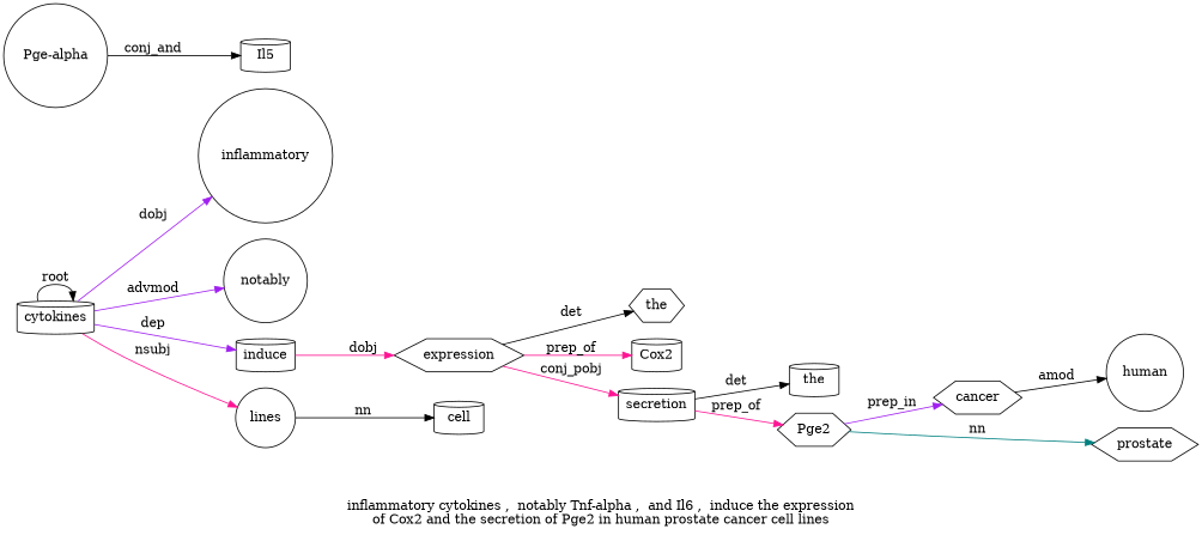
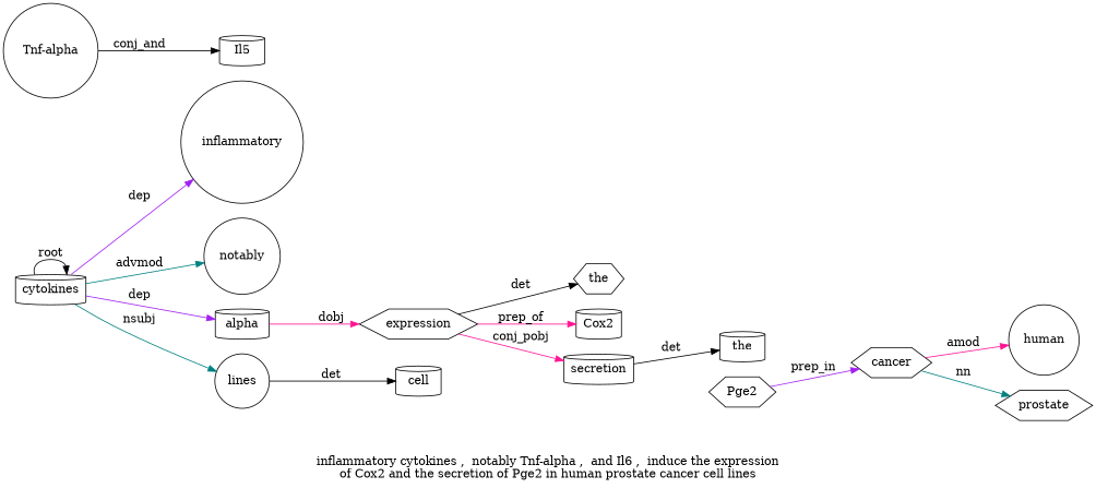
  digraph {
    label="inflammatory cytokines ,  notably Tnf-alpha ,  and Il6 ,  induce the expression\nof Cox2 and the secretion of Pge2 in human prostate cancer cell lines"
    rankdir=LR
    node [fillcolor=white shape=cylinder style=filled]
    edge [color=black]
    n1 [label=cytokines]
    n2 [label=inflammatory shape=circle]
    n3 [label=notably shape=circle]
-   n4 [label=induce]
+   n4 [label=alpha]
    n5 [label=lines shape=circle]
    n6 [label=expression shape=hexagon]
    n7 [label=cell]
-   n8 [label="Pge-alpha" shape=circle]
+   n8 [label="Tnf-alpha" shape=circle]
    n9 [label=Il5]
    n10 [label=the shape=hexagon]
    n11 [label=Cox2]
    n12 [label=secretion]
    n13 [label=the]
    n14 [label=Pge2 shape=hexagon]
    n15 [label=cancer shape=hexagon]
    n16 [label=human shape=circle]
    n17 [label=prostate shape=hexagon]
    n1 -> n1 [label=root]
-   n1 -> n2 [color=purple label=dobj]
-   n1 -> n3 [color=purple label=advmod]
+   n1 -> n2 [color=purple label=dep]
+   n1 -> n3 [color=teal label=advmod]
    n1 -> n4 [color=purple label=dep]
-   n1 -> n5 [color=deeppink label=nsubj]
+   n1 -> n5 [color=teal label=nsubj]
    n4 -> n6 [color=deeppink label=dobj]
-   n5 -> n7 [label=nn]
+   n5 -> n7 [label=det]
    n6 -> n10 [label=det]
    n6 -> n11 [color=deeppink label=prep_of]
    n6 -> n12 [color=deeppink label=conj_pobj]
    n8 -> n9 [label=conj_and]
    n12 -> n13 [label=det]
-   n12 -> n14 [color=deeppink label=prep_of]
    n14 -> n15 [color=purple label=prep_in]
-   n15 -> n16 [label=amod]
-   n14 -> n17 [color=teal label=nn]
+   n15 -> n16 [color=deeppink label=amod]
+   n15 -> n17 [color=teal label=nn]
  }
